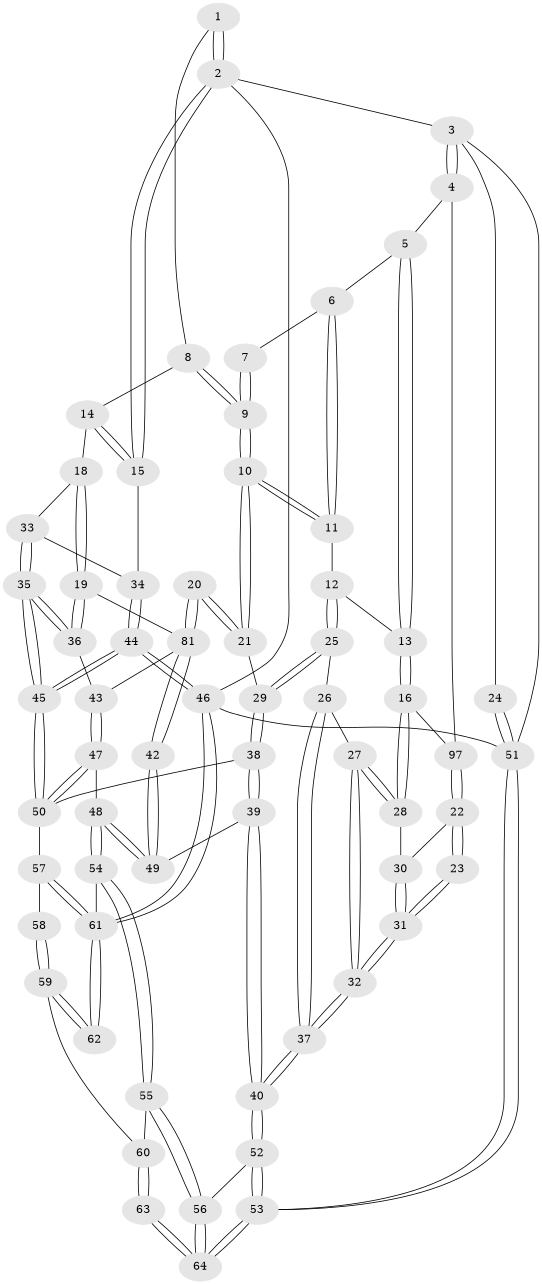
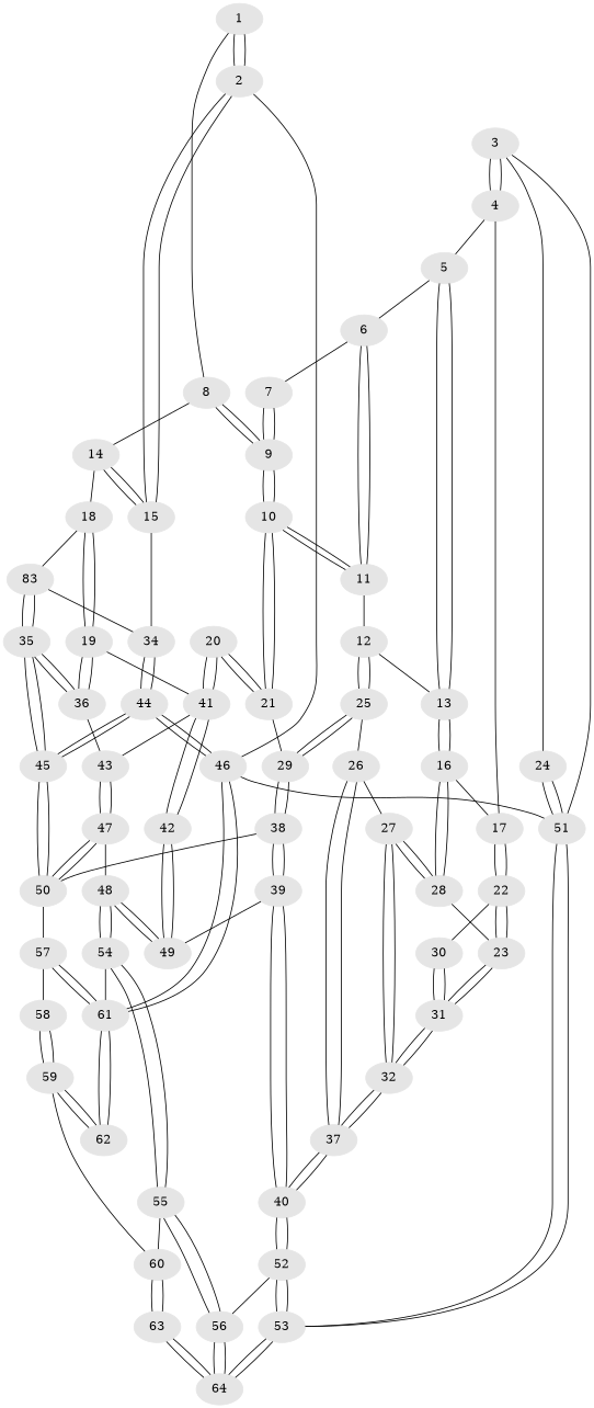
  graph {
    node [color=gray90 style=filled]
    1
    2
    8
    3
    15
    46
    9
    14
    4
    24
    51
    34
    61
    5
-   17 [label=97]
+   17
    53
    6
    13
    22
    7
    11
    16
    12
    10
    18
    21
    29
    25
    26
    28
    19
-   33
+   33 [label=83]
    44
    30
    23
    36
-   41 [label=81]
+   41
    35
    20
    43
    42
    38
    31
    32
    27
    37
    40
    39
    50
    45
    47
    52
    49
    56
    48
    57
    62
    54
    55
    58
    64
    60
    59
    63
    1 -- 2
    1 -- 2
    1 -- 8
-   2 -- 3
    2 -- 15
    2 -- 15
    2 -- 46
    8 -- 9
    8 -- 9
    8 -- 14
    3 -- 4
    3 -- 4
    3 -- 24
    3 -- 51
    15 -- 34
    46 -- 51
    46 -- 61
    46 -- 61
    9 -- 10
    9 -- 10
    14 -- 15
    14 -- 15
    14 -- 18
    4 -- 5
    4 -- 17
    24 -- 51
    24 -- 51
    51 -- 53
    51 -- 53
    34 -- 44
    34 -- 44
    61 -- 62
    61 -- 62
    5 -- 6
    5 -- 13
    5 -- 13
    17 -- 22
    17 -- 22
    53 -- 64
    53 -- 64
    6 -- 7
    6 -- 11
    6 -- 11
    13 -- 16
    13 -- 16
    22 -- 30
    22 -- 23
    22 -- 23
    7 -- 9
    7 -- 9
    11 -- 12
    16 -- 17
    16 -- 28
    16 -- 28
    12 -- 13
    12 -- 25
    12 -- 25
    10 -- 11
    10 -- 11
    10 -- 21
    10 -- 21
    18 -- 19
    18 -- 19
    18 -- 33
    21 -- 29
    29 -- 38
    29 -- 38
    25 -- 29
    25 -- 29
    25 -- 26
    26 -- 27
    26 -- 37
    26 -- 37
-   28 -- 30
+   28 -- 23
    19 -- 36
    19 -- 36
    19 -- 41
    33 -- 34
    33 -- 35
    33 -- 35
    44 -- 46
    44 -- 46
    44 -- 45
    44 -- 45
    30 -- 31
    30 -- 31
    23 -- 31
    23 -- 31
    36 -- 43
    41 -- 43
    41 -- 42
    41 -- 42
    35 -- 36
    35 -- 36
    35 -- 45
    35 -- 45
    20 -- 21
    20 -- 21
    20 -- 41
    20 -- 41
    43 -- 47
    43 -- 47
    42 -- 49
    42 -- 49
    38 -- 39
    38 -- 39
    38 -- 50
    31 -- 32
    31 -- 32
    32 -- 37
    32 -- 37
    27 -- 28
    27 -- 28
    27 -- 32
    27 -- 32
    37 -- 40
    37 -- 40
    40 -- 52
    40 -- 52
    39 -- 40
    39 -- 40
    39 -- 49
    50 -- 57
    45 -- 50
    45 -- 50
    47 -- 50
    47 -- 50
    47 -- 48
    52 -- 53
    52 -- 53
    52 -- 56
    56 -- 64
    56 -- 64
    48 -- 49
    48 -- 49
    48 -- 54
    48 -- 54
    57 -- 61
    57 -- 61
    57 -- 58
    54 -- 61
    54 -- 55
    54 -- 55
    55 -- 56
    55 -- 56
    55 -- 60
    58 -- 59
    58 -- 59
    60 -- 63
    60 -- 63
    59 -- 62
    59 -- 62
    59 -- 60
    63 -- 64
    63 -- 64
  }
